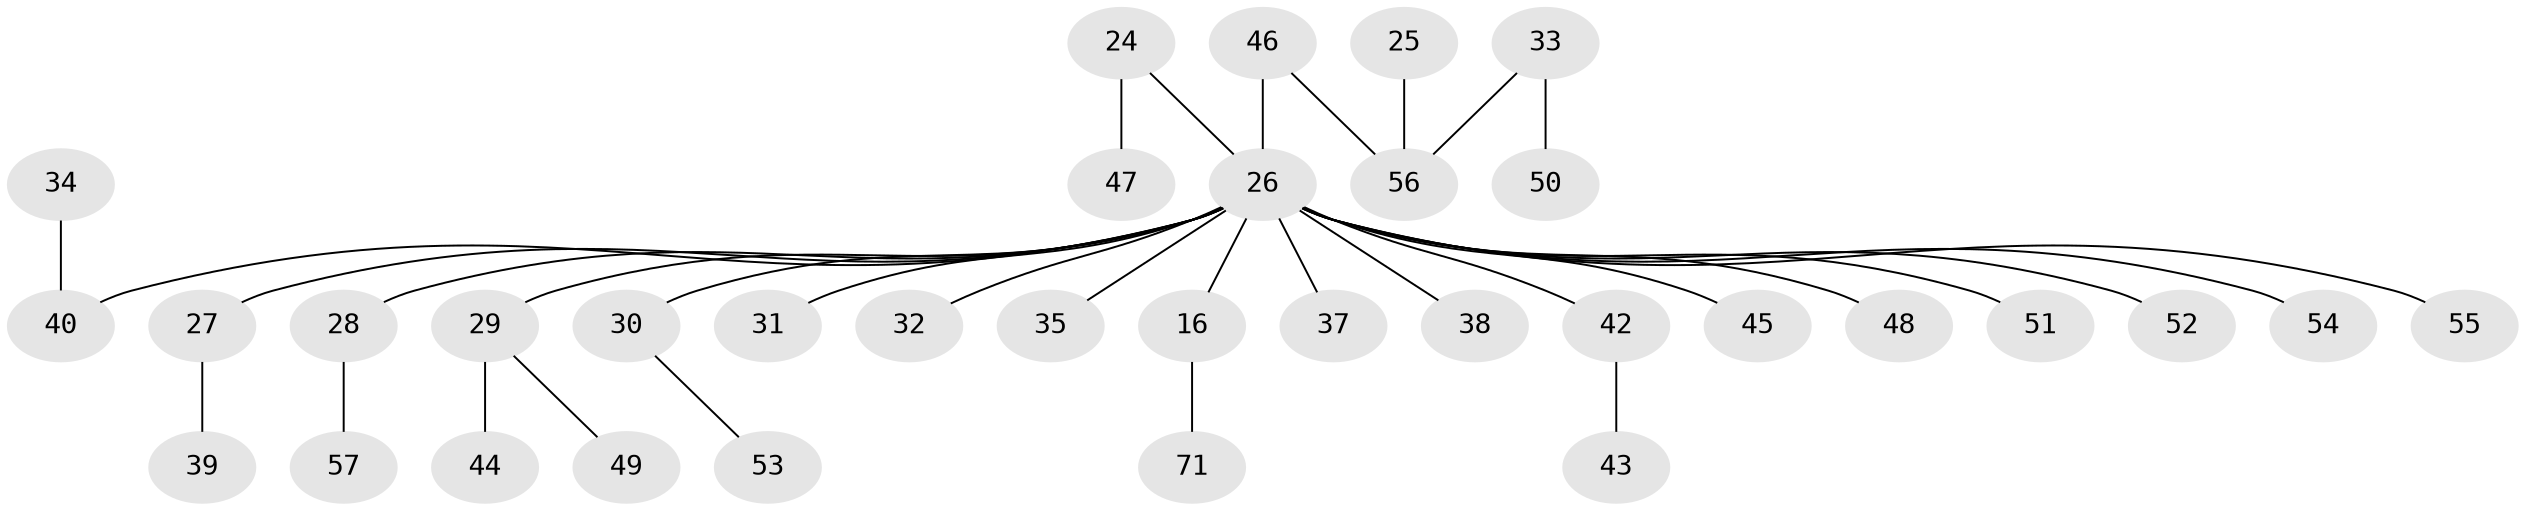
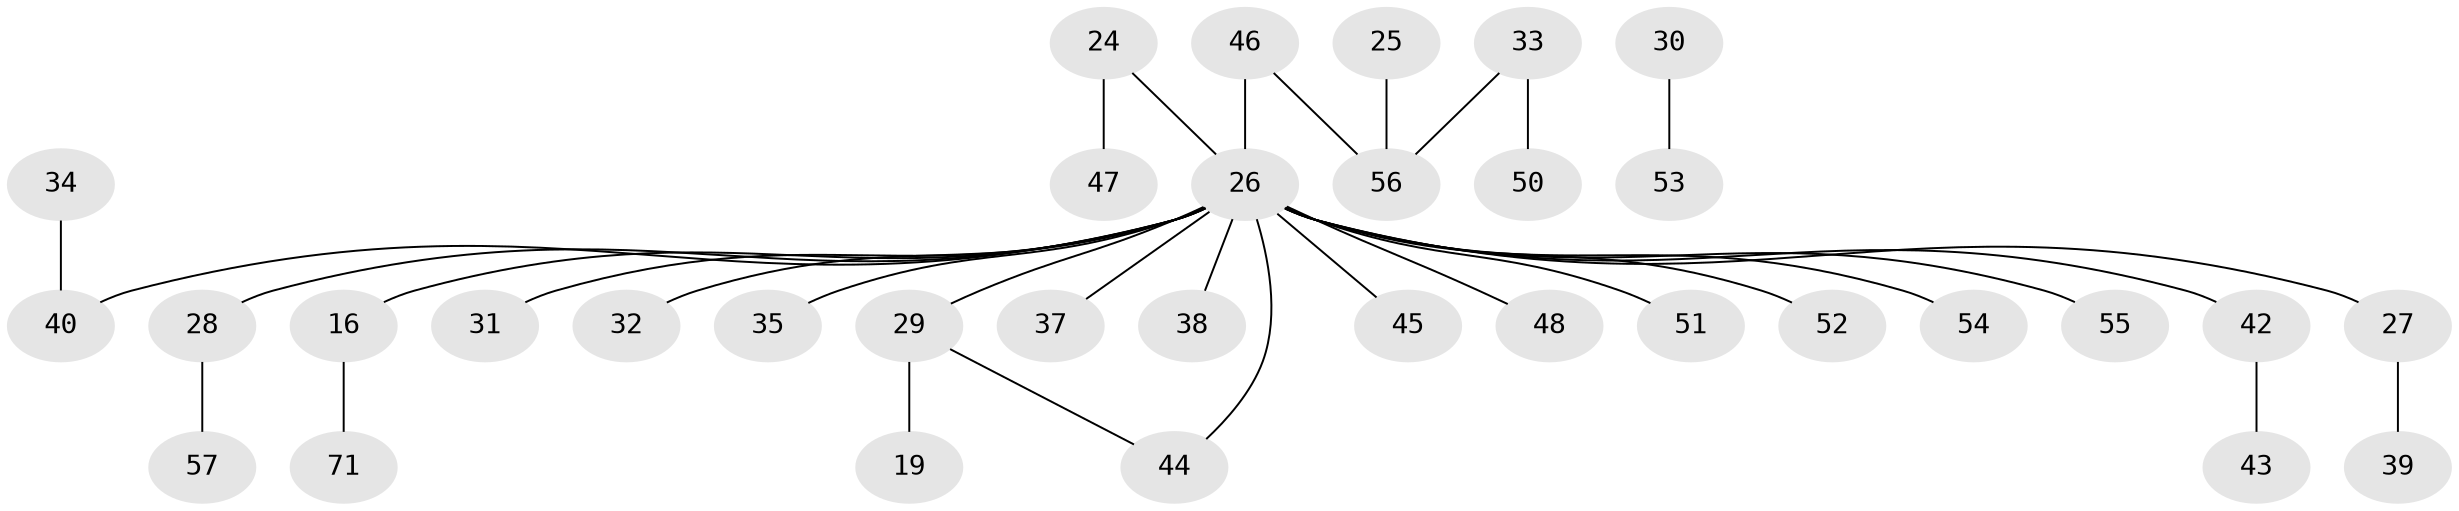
  graph {
    fontname="DejaVu Sans Mono"
    node [color=gray90 fontname="DejaVu Sans Mono" style=filled]
    edge [fontname="DejaVu Sans Mono"]
    26 [super="+10+13+15+14+18+20"]
    27
    28
    29
    30
    31
    32
    35
    n9 [label=16]
    37
    38
    40 [super="+17"]
    42 [super="+22"]
    45
    48
    51
    52
    54
    55
    24
    47
    25 [super="+9"]
    56 [super="+23"]
    39
    57
    44
-   49
+   49 [label=19]
    53
    n29 [label=71]
    43
    33
    50
    34
    46
    26 -- 27
    26 -- 28
    26 -- 29
-   26 -- 30
+   26 -- 44
    26 -- 31
    26 -- 32
    26 -- 35
    26 -- n9
    26 -- 37
    26 -- 38
    26 -- 40
    26 -- 42
    26 -- 45
    26 -- 48
    26 -- 51
    26 -- 52
    26 -- 54
    26 -- 55
    27 -- 39
    28 -- 57
    29 -- 44
    29 -- 49
    30 -- 53
    n9 -- n29
    42 -- 43
    24 -- 26
    24 -- 47
    25 -- 56
    33 -- 56
    33 -- 50
    34 -- 40
    46 -- 26
    46 -- 56
  }
